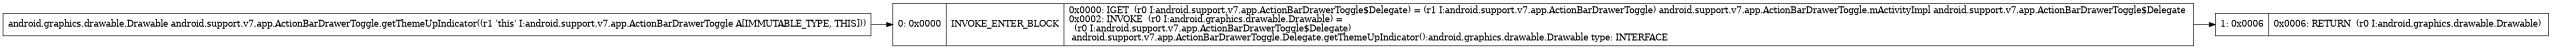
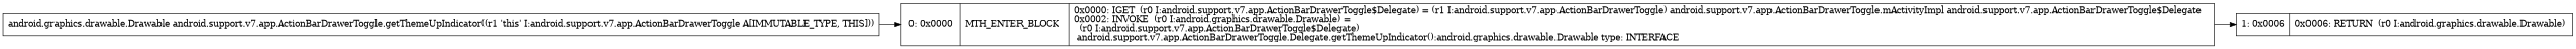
  digraph {
    rankdir=LR
    node [shape=record]
-   n1 [label="{0\:\ 0x0000|INVOKE_ENTER_BLOCK\l|0x0000: IGET  (r0 I:android.support.v7.app.ActionBarDrawerToggle$Delegate) = (r1 I:android.support.v7.app.ActionBarDrawerToggle) android.support.v7.app.ActionBarDrawerToggle.mActivityImpl android.support.v7.app.ActionBarDrawerToggle$Delegate \l0x0002: INVOKE  (r0 I:android.graphics.drawable.Drawable) = \l  (r0 I:android.support.v7.app.ActionBarDrawerToggle$Delegate)\l android.support.v7.app.ActionBarDrawerToggle.Delegate.getThemeUpIndicator():android.graphics.drawable.Drawable type: INTERFACE \l}"]
+   n1 [label="{0\:\ 0x0000|MTH_ENTER_BLOCK\l|0x0000: IGET  (r0 I:android.support.v7.app.ActionBarDrawerToggle$Delegate) = (r1 I:android.support.v7.app.ActionBarDrawerToggle) android.support.v7.app.ActionBarDrawerToggle.mActivityImpl android.support.v7.app.ActionBarDrawerToggle$Delegate \l0x0002: INVOKE  (r0 I:android.graphics.drawable.Drawable) = \l  (r0 I:android.support.v7.app.ActionBarDrawerToggle$Delegate)\l android.support.v7.app.ActionBarDrawerToggle.Delegate.getThemeUpIndicator():android.graphics.drawable.Drawable type: INTERFACE \l}"]
    n2 [label="{1\:\ 0x0006|0x0006: RETURN  (r0 I:android.graphics.drawable.Drawable) \l}"]
    n3 [label="{android.graphics.drawable.Drawable android.support.v7.app.ActionBarDrawerToggle.getThemeUpIndicator((r1 'this' I:android.support.v7.app.ActionBarDrawerToggle A[IMMUTABLE_TYPE, THIS])) }"]
    n1 -> n2
    n3 -> n1
  }
